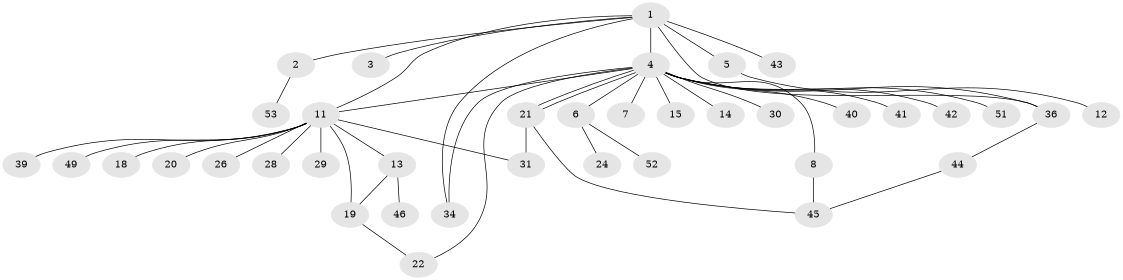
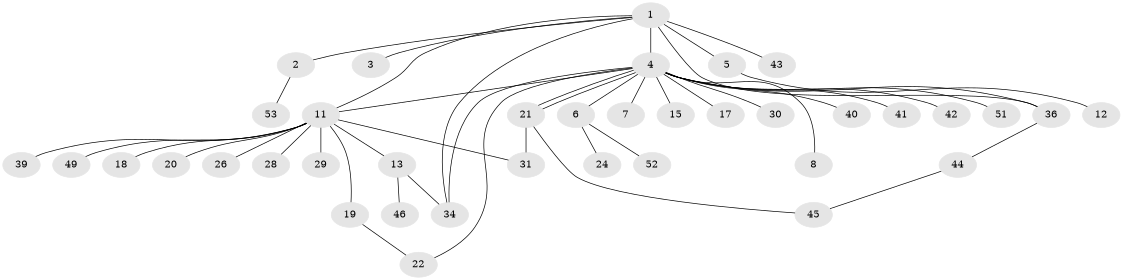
  graph {
    node [color=gray90 style=filled]
    1 [super="+10"]
    2 [super="+14"]
    3
    4 [super="+54"]
    5
    11 [super="+21"]
    34
    36 [super="+37"]
    43
    53
    6 [super="+9"]
    7 [super="+38"]
    8 [super="+32"]
    15
-   17 [label=14]
+   17
    22
    n17 [label=21]
    30
    40
    41
    42
    51
    12 [super="+16"]
    13
    18 [super="+27"]
    19 [super="+35"]
    20
    26
    28 [super="+33"]
    29
    31
    39
    49
    44
    24 [super="+25"]
    52
    45 [super="+48"]
    46 [super="+47"]
    1 -- 2
    1 -- 3
    1 -- 4 [weight=2]
    1 -- 5
    1 -- 11
    1 -- 34
    1 -- 36
    1 -- 43
    2 -- 53
    4 -- 11
    4 -- 34
    4 -- 36
    4 -- 6
    4 -- 7
    4 -- 8
    4 -- 15
    4 -- 17
    4 -- 22
    4 -- n17
    4 -- n17
    4 -- 30
    4 -- 40
    4 -- 41
    4 -- 42
    4 -- 51
    5 -- 12
    11 -- 13
    11 -- 18
    11 -- 19
    11 -- 20
    11 -- 26
    11 -- 28
    11 -- 29
    11 -- 31
    11 -- 39
    11 -- 49
    36 -- 44
    6 -- 24
    6 -- 52
-   8 -- 45
    n17 -- 31
    n17 -- 45
-   13 -- 19
+   13 -- 34
    13 -- 46
    19 -- 22
    44 -- 45
  }
